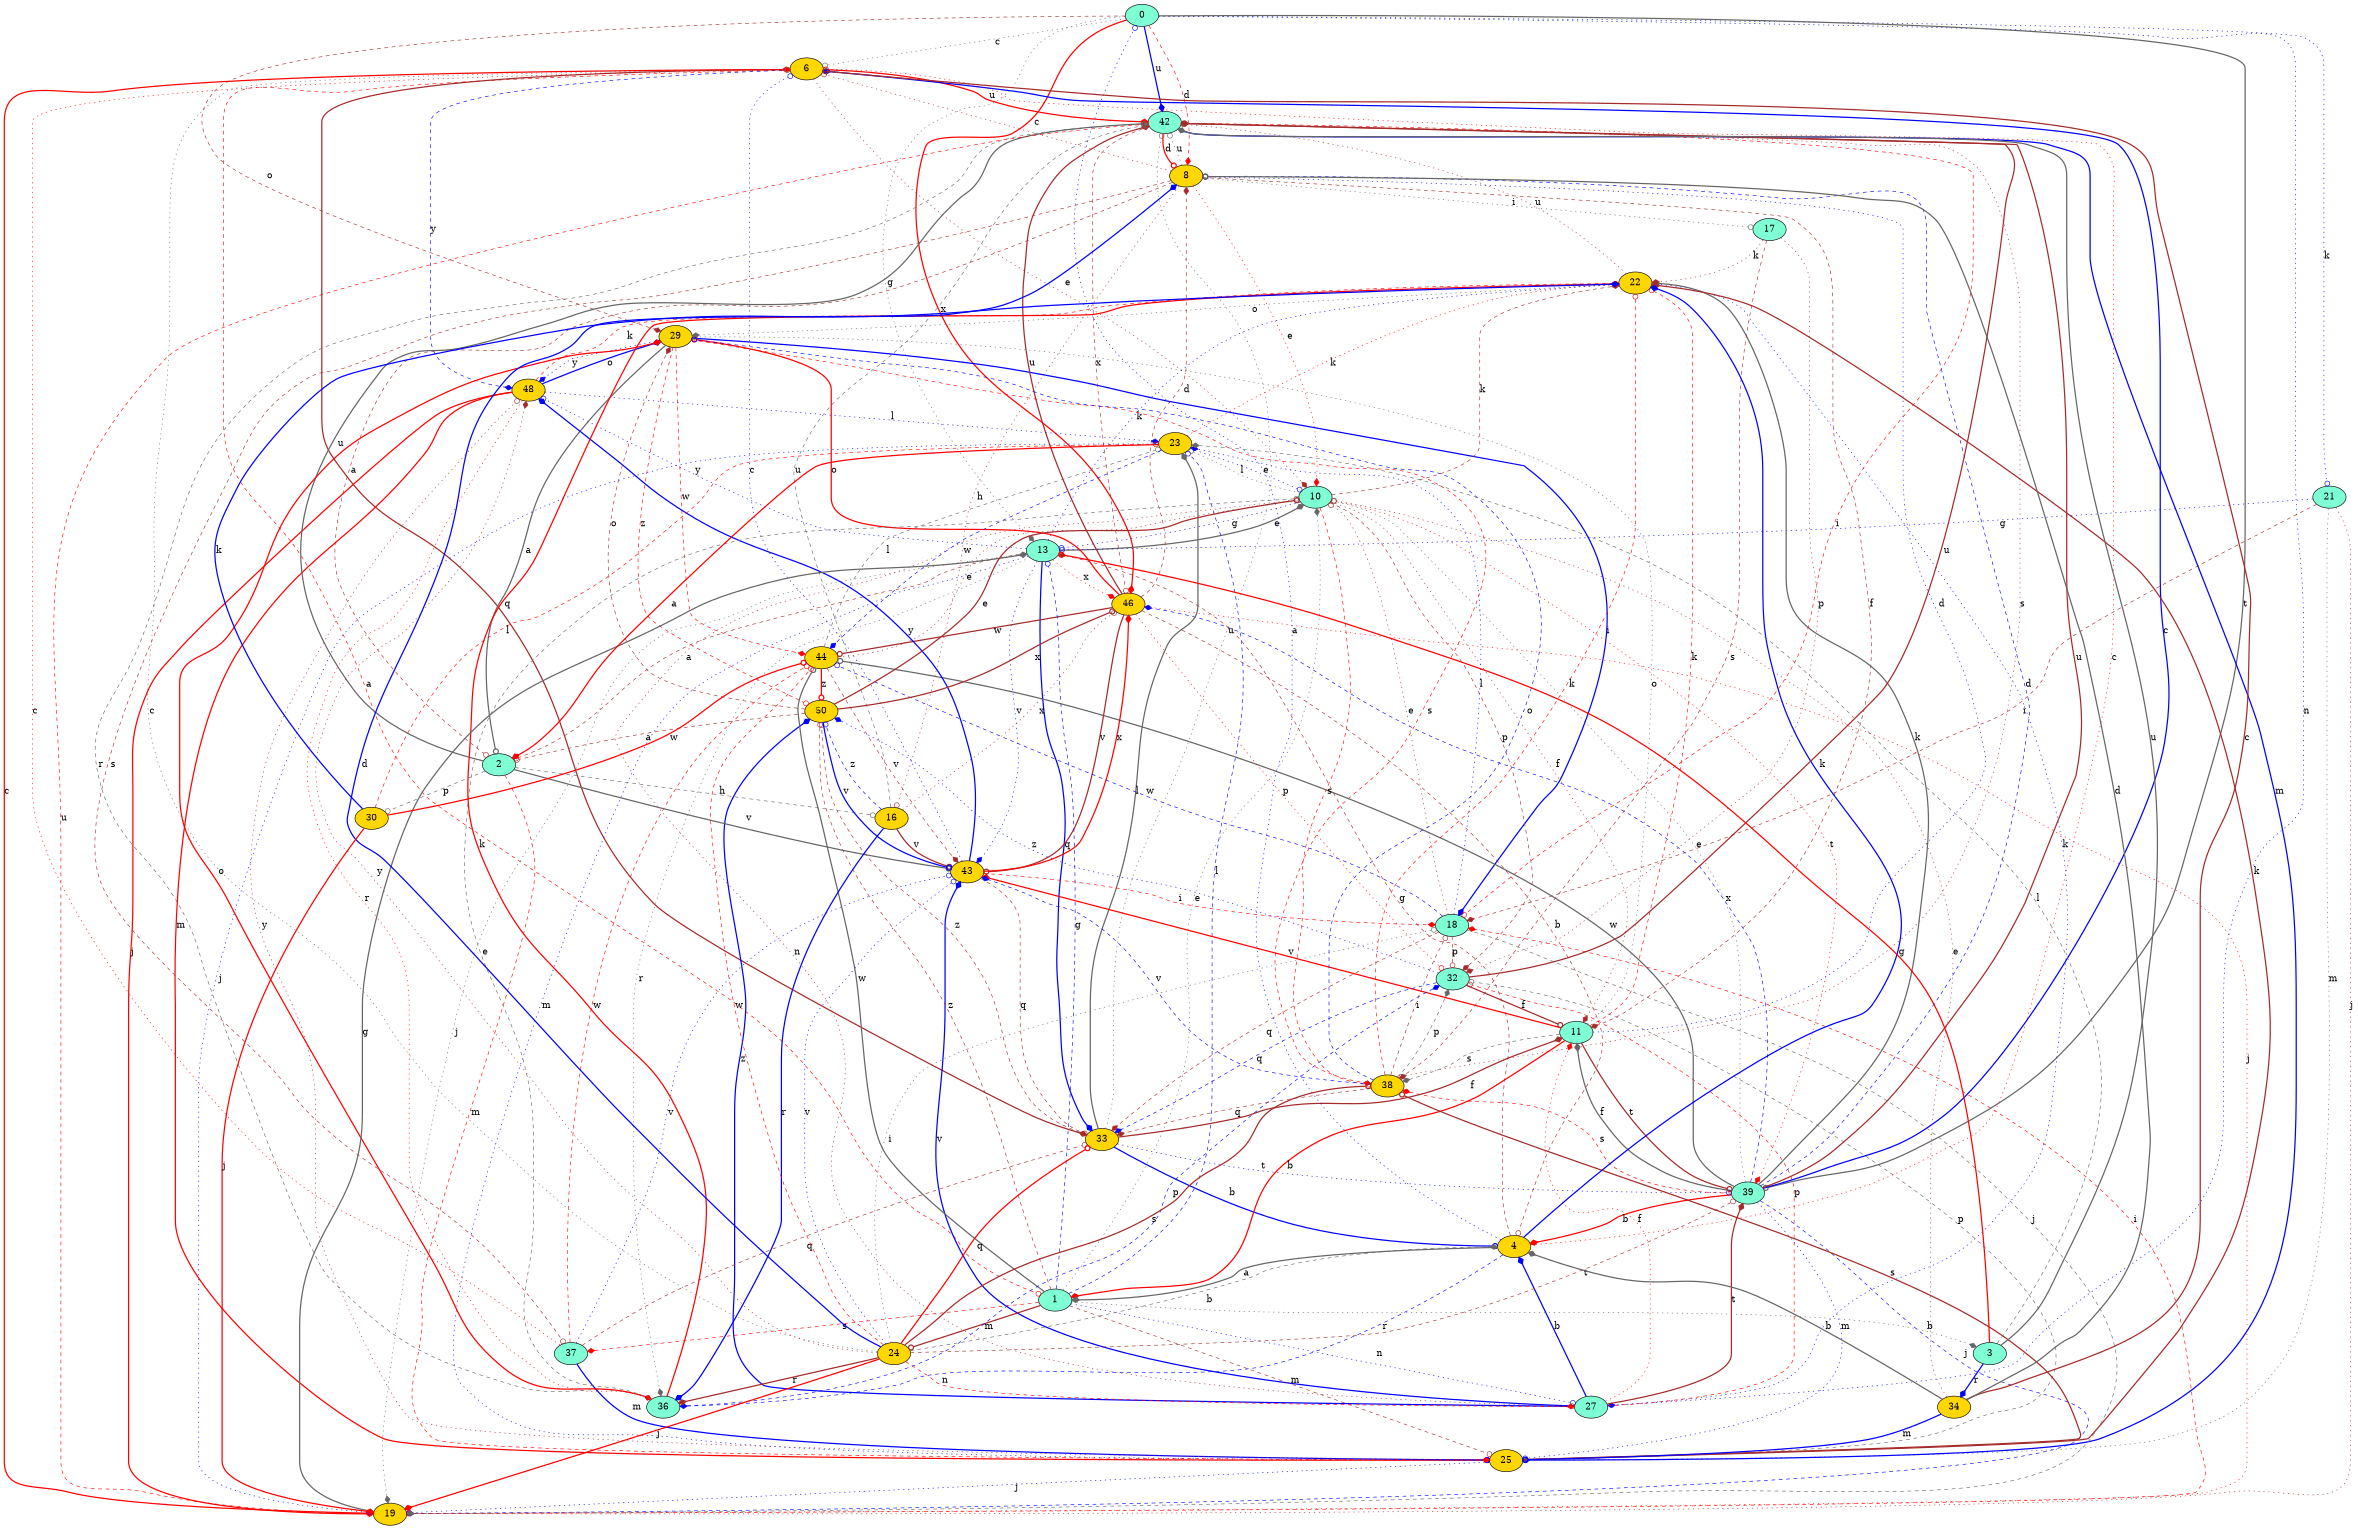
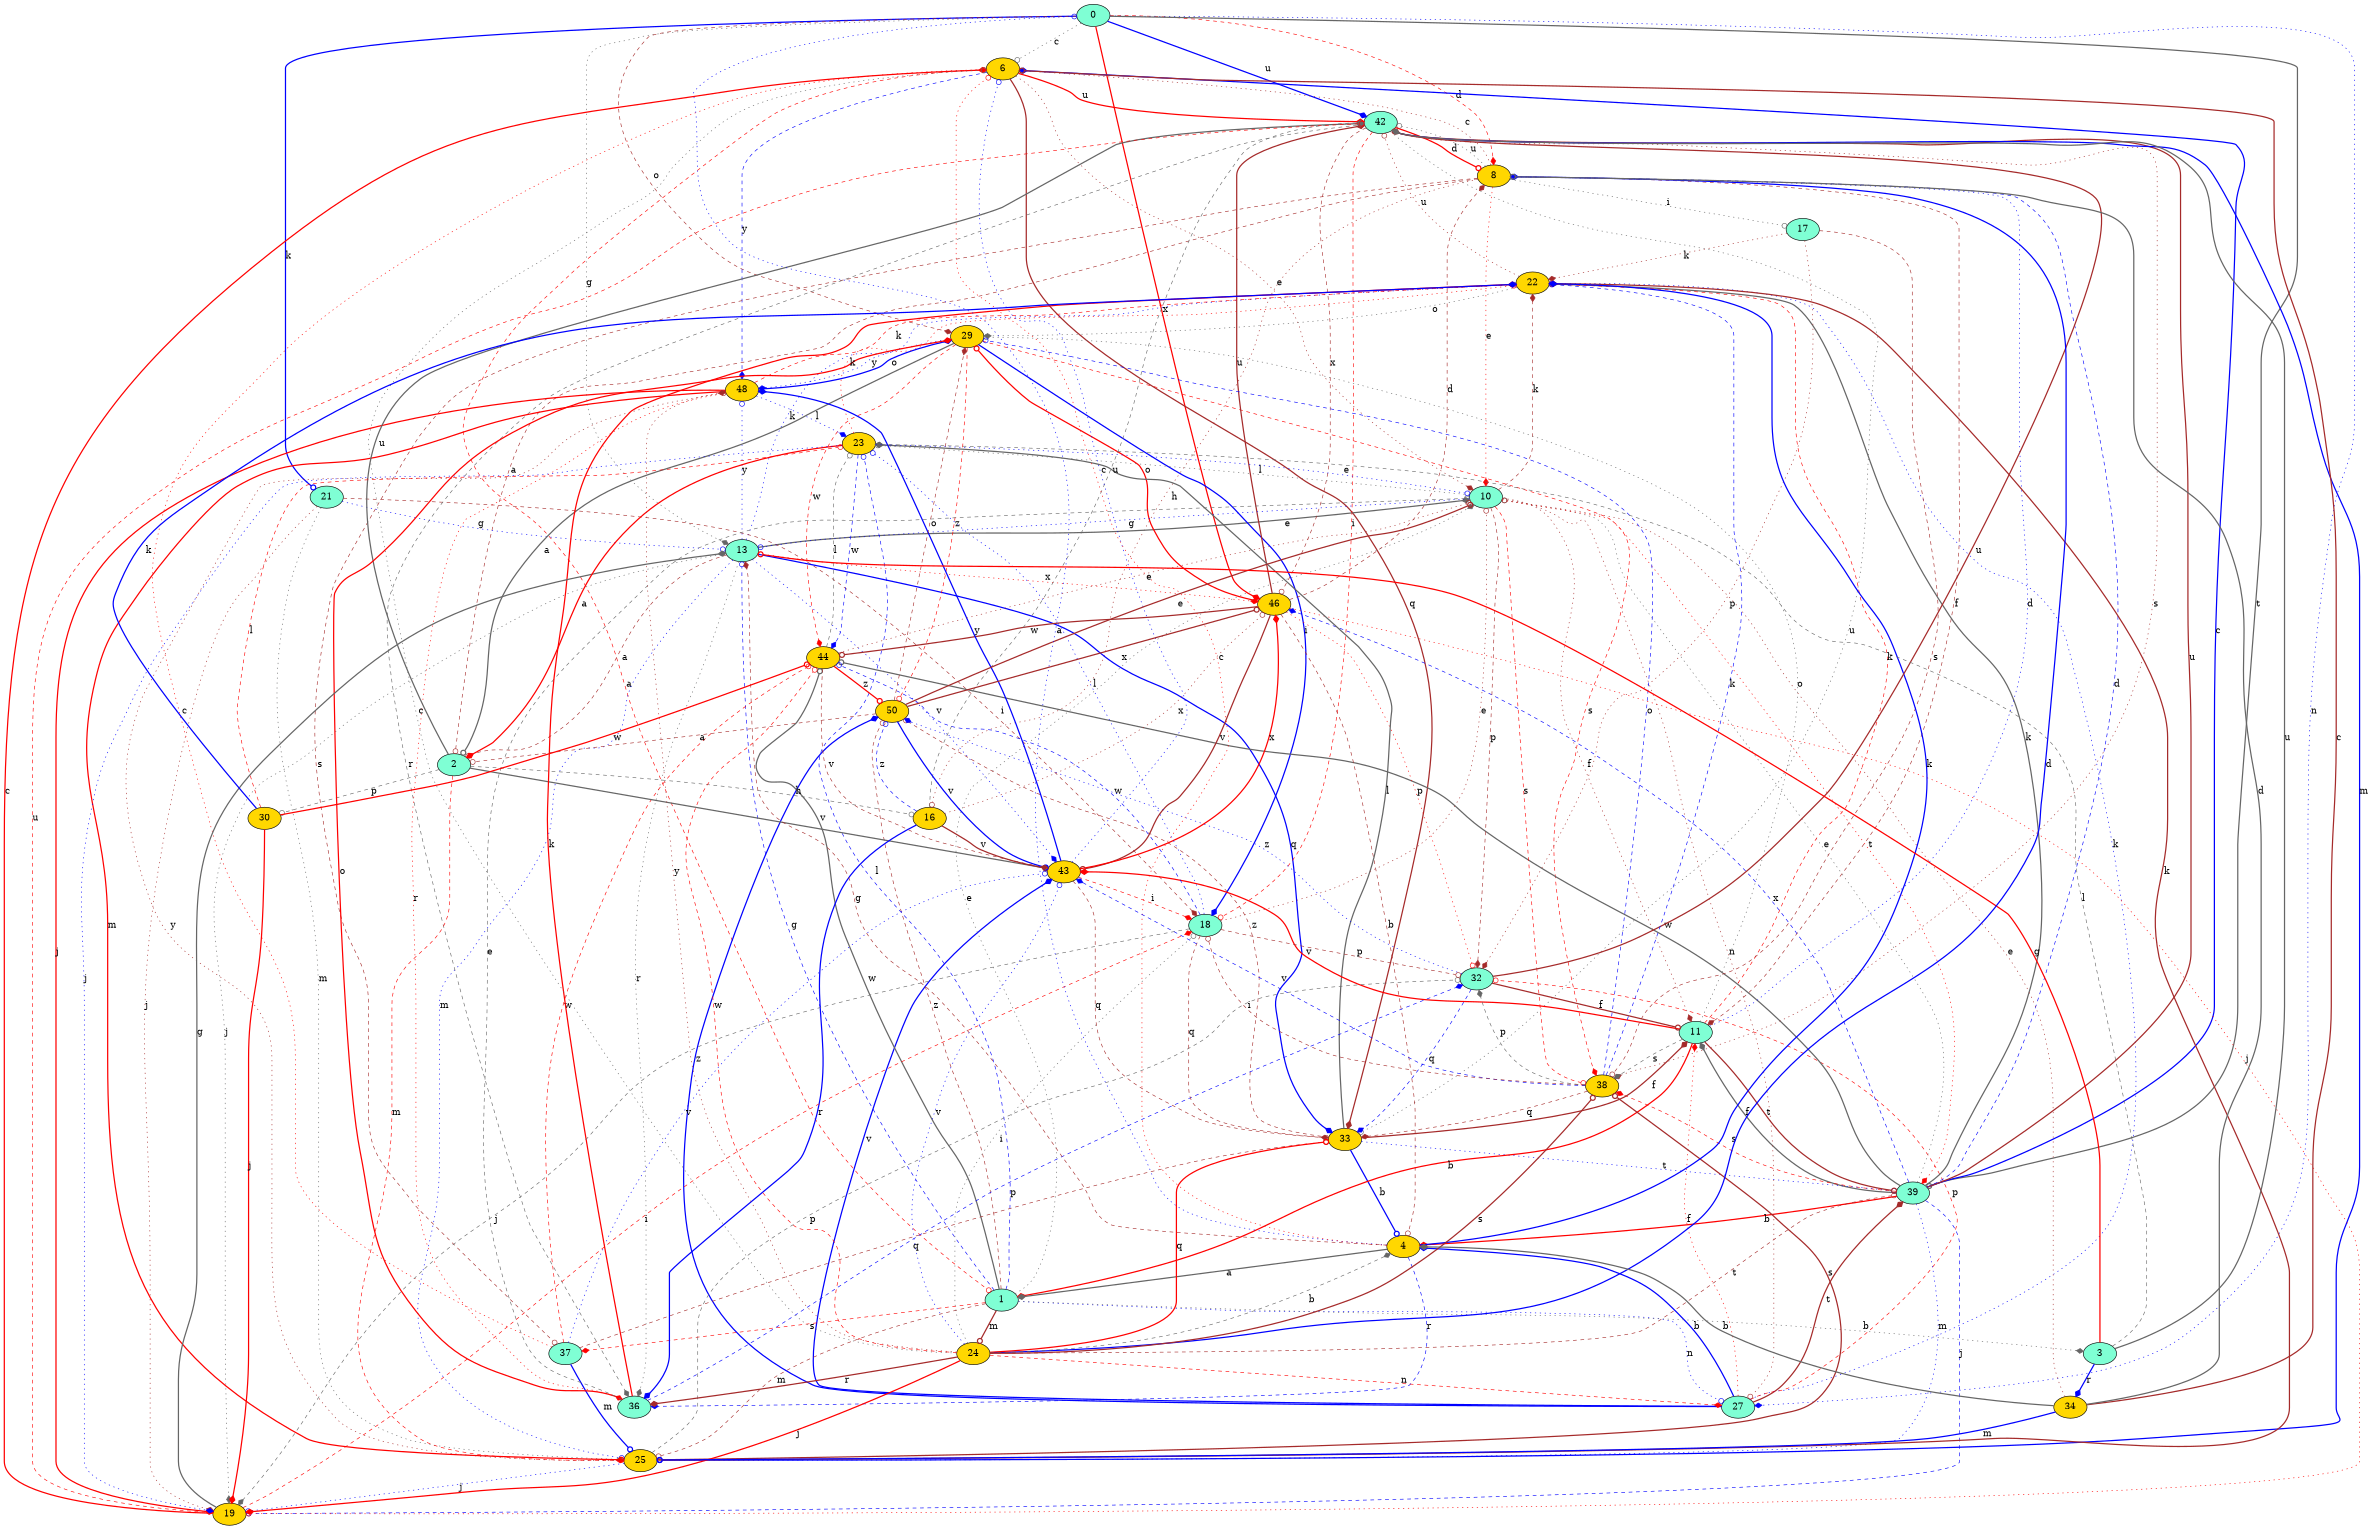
  strict digraph {
    node [fillcolor=gold style=filled]
    edge [arrowhead=odot color=brown style=dashed]
    0 [fillcolor=aquamarine]
    6
    8
    13 [fillcolor=aquamarine]
    21 [fillcolor=aquamarine]
    27 [fillcolor=aquamarine]
    29
    39 [fillcolor=aquamarine]
    42 [fillcolor=aquamarine]
    46
    1 [fillcolor=aquamarine]
    10 [fillcolor=aquamarine]
    33
    48
    37 [fillcolor=aquamarine]
    2 [fillcolor=aquamarine]
    16
    11 [fillcolor=aquamarine]
    17 [fillcolor=aquamarine]
    25
    43
    22
    36 [fillcolor=aquamarine]
    19
    18 [fillcolor=aquamarine]
    50
    4
    32 [fillcolor=aquamarine]
    44
    38
    3 [fillcolor=aquamarine]
    23
    24
    34
    30
    0 -> 6 [color=gray40 label=c style=dotted]
    0 -> 8 [arrowhead=diamond color=red label=d]
    0 -> 13 [arrowhead=diamond color=gray40 label=g style=dotted]
-   0 -> 21 [color=blue label=k style=dotted]
+   0 -> 21 [color=blue label=k style=bold]
    0 -> 27 [arrowhead=diamond color=blue label=n style=dotted]
    0 -> 29 [arrowhead=diamond label=o]
    0 -> 39 [color=gray40 label=t style=bold]
    0 -> 42 [arrowhead=diamond color=blue label=u style=bold]
    0 -> 46 [arrowhead=diamond color=red label=x style=bold]
    6 -> 42 [arrowhead=diamond color=red label=u style=bold]
    6 -> 1 [color=red label=a]
    6 -> 10 [arrowhead=diamond label=e style=dotted]
    6 -> 33 [arrowhead=diamond label=q style=bold]
    6 -> 48 [arrowhead=diamond color=blue label=y]
    8 -> 6 [label=c style=dotted]
    8 -> 42 [color=gray40 label=u style=dotted]
    8 -> 10 [arrowhead=diamond color=red label=e style=dotted]
    8 -> 37 [label=s]
    8 -> 2 [label=a]
    8 -> 16 [label=h style=dotted]
    8 -> 11 [arrowhead=diamond label=f]
    8 -> 17 [color=gray40 label=i style=dotted]
    13 -> 46 [arrowhead=diamond color=red label=x style=dotted]
    13 -> 10 [arrowhead=diamond color=gray40 label=e style=bold]
    13 -> 33 [arrowhead=diamond color=blue label=q style=bold]
    13 -> 48 [color=blue label=y style=dotted]
    13 -> 2 [label=a]
    13 -> 25 [color=blue label=m style=dotted]
    13 -> 43 [arrowhead=diamond color=blue label=v style=dotted]
    13 -> 22 [color=blue label=k style=dotted]
    13 -> 36 [arrowhead=diamond color=gray40 label=r style=dotted]
    13 -> 19 [arrowhead=diamond color=gray40 label=j style=dotted]
    21 -> 13 [color=blue label=g style=dotted]
    21 -> 25 [arrowhead=diamond color=gray40 label=m style=dotted]
    21 -> 19 [arrowhead=diamond label=j style=dotted]
    21 -> 18 [arrowhead=diamond label=i]
    27 -> 39 [arrowhead=diamond label=t style=bold]
    27 -> 11 [arrowhead=diamond color=red label=f style=dotted]
    27 -> 43 [arrowhead=diamond color=blue label=v style=bold]
    27 -> 22 [color=blue label=k style=dotted]
    27 -> 50 [arrowhead=diamond color=blue label=z style=bold]
    27 -> 4 [arrowhead=diamond color=blue label=b style=bold]
    27 -> 32 [color=red label=p]
    29 -> 48 [arrowhead=diamond color=blue label=y style=dotted]
    29 -> 2 [color=gray40 label=a style=bold]
    29 -> 18 [arrowhead=diamond color=blue label=i style=bold]
    29 -> 50 [color=red label=z]
    29 -> 44 [arrowhead=diamond color=red label=w]
    29 -> 38 [arrowhead=diamond color=red label=s]
    39 -> 6 [arrowhead=diamond color=blue label=c style=bold]
    39 -> 8 [color=blue label=d]
    39 -> 42 [label=u style=bold]
    39 -> 46 [arrowhead=diamond color=blue label=x]
    39 -> 10 [color=gray40 label=e style=dotted]
    39 -> 11 [arrowhead=diamond color=gray40 label=f style=bold]
    39 -> 25 [color=blue label=m style=dotted]
    39 -> 22 [arrowhead=diamond color=gray40 label=k style=bold]
    39 -> 19 [color=blue label=j]
    39 -> 4 [arrowhead=diamond color=red label=b style=bold]
    39 -> 44 [color=gray40 label=w style=bold]
    39 -> 38 [arrowhead=diamond color=red label=s]
    42 -> 8 [color=red label=d style=bold]
    42 -> 46 [label=x]
    42 -> 25 [color=blue label=m style=bold]
    42 -> 36 [arrowhead=diamond color=gray40 label=r]
    42 -> 18 [color=red label=i]
    42 -> 38 [arrowhead=diamond label=s style=dotted]
    46 -> 8 [arrowhead=diamond label=d]
    46 -> 29 [color=red label=o style=bold]
    46 -> 42 [arrowhead=diamond label=u style=bold]
    46 -> 43 [label=v style=bold]
    46 -> 19 [color=red label=j style=dotted]
    46 -> 4 [label=b]
    46 -> 32 [color=red label=p style=dotted]
    46 -> 44 [label=w style=bold]
    1 -> 13 [color=blue label=g]
    1 -> 27 [color=blue label=n style=dotted]
    1 -> 10 [arrowhead=diamond color=gray40 label=e style=dotted]
    1 -> 37 [arrowhead=diamond color=red label=s]
    1 -> 25 [label=m]
    1 -> 50 [label=z]
    1 -> 44 [color=gray40 label=w style=bold]
    1 -> 3 [arrowhead=diamond color=gray40 label=b style=dotted]
    1 -> 23 [color=blue label=l]
    1 -> 24 [label=m style=bold]
    10 -> 13 [color=blue label=g style=dotted]
    10 -> 27 [label=n style=dotted]
    10 -> 39 [arrowhead=diamond color=red label=t style=dotted]
    10 -> 11 [arrowhead=diamond label=f style=dotted]
    10 -> 22 [arrowhead=diamond label=k]
    10 -> 32 [arrowhead=diamond label=p]
    10 -> 38 [color=red label=s]
    10 -> 23 [color=gray40 label=l style=dotted]
    33 -> 39 [color=blue label=t style=dotted]
-   33 -> 42 [color=gray40 label=u style=dotted]
+   42 -> 33 [color=gray40 label=u style=dotted]
    33 -> 11 [arrowhead=diamond label=f style=bold]
    33 -> 50 [label=z]
    33 -> 4 [color=blue label=b style=bold]
    33 -> 23 [arrowhead=diamond color=gray40 label=l style=bold]
    48 -> 29 [arrowhead=diamond color=blue label=o style=bold]
    48 -> 25 [color=red label=m style=bold]
    48 -> 22 [arrowhead=diamond color=red label=k]
    48 -> 36 [arrowhead=diamond color=red label=r style=dotted]
    48 -> 19 [arrowhead=diamond color=red label=j style=bold]
    48 -> 23 [arrowhead=diamond color=blue label=l style=dotted]
    37 -> 6 [color=red label=c style=dotted]
    37 -> 33 [label=q]
    37 -> 25 [color=blue label=m style=bold]
    37 -> 43 [color=blue label=v style=dotted]
    37 -> 44 [color=red label=w]
    2 -> 42 [arrowhead=diamond color=gray40 label=u style=bold]
    2 -> 16 [color=gray40 label=h]
    2 -> 25 [arrowhead=diamond color=red label=m]
    2 -> 43 [color=gray40 label=v style=bold]
    2 -> 30 [color=gray40 label=p]
    16 -> 42 [arrowhead=diamond color=gray40 label=u]
    16 -> 46 [label=x style=dotted]
    16 -> 43 [label=v style=bold]
    16 -> 36 [arrowhead=diamond color=blue label=r style=bold]
    16 -> 50 [color=blue label=z]
    11 -> 8 [color=blue label=d style=dotted]
    11 -> 29 [color=gray40 label=o style=dotted]
    11 -> 39 [label=t style=bold]
    11 -> 1 [arrowhead=diamond color=red label=b style=bold]
    11 -> 43 [arrowhead=diamond color=red label=v style=bold]
    11 -> 22 [color=red label=k]
    11 -> 38 [arrowhead=diamond color=gray40 label=s]
    17 -> 22 [arrowhead=diamond label=k style=dotted]
    17 -> 32 [arrowhead=diamond label=p style=dotted]
    17 -> 38 [label=s]
    25 -> 48 [label=y style=dotted]
    25 -> 22 [arrowhead=diamond label=k style=bold]
    25 -> 19 [color=blue label=j style=dotted]
    25 -> 32 [color=gray40 label=p]
    25 -> 38 [label=s style=bold]
    43 -> 6 [color=blue label=c style=dotted]
    43 -> 46 [arrowhead=diamond color=red label=x style=bold]
    43 -> 33 [label=q]
    43 -> 48 [arrowhead=diamond color=blue label=y style=bold]
    43 -> 18 [arrowhead=diamond color=red label=i]
    22 -> 29 [arrowhead=diamond color=gray40 label=o style=dotted]
    22 -> 42 [label=u style=dotted]
    36 -> 29 [arrowhead=diamond color=red label=o style=bold]
    36 -> 10 [color=gray40 label=e]
    36 -> 22 [arrowhead=diamond color=red label=k style=bold]
    36 -> 32 [arrowhead=diamond color=blue label=p]
    19 -> 6 [arrowhead=diamond color=red label=c style=bold]
    19 -> 13 [arrowhead=diamond color=gray40 label=g style=bold]
    19 -> 42 [color=red label=u]
    19 -> 18 [arrowhead=diamond color=red label=i]
    18 -> 10 [label=e style=dotted]
    18 -> 33 [arrowhead=diamond label=q]
    18 -> 19 [arrowhead=diamond color=gray40 label=j]
    18 -> 32 [label=p]
    18 -> 44 [color=blue label=w]
-   18 -> 23 [arrowhead=diamond color=blue label=l style=dotted]
+   18 -> 23 [color=blue label=l style=dotted]
    50 -> 29 [arrowhead=diamond label=o]
    50 -> 46 [label=x style=bold]
    50 -> 10 [label=e style=bold]
    50 -> 2 [label=a]
    50 -> 43 [color=blue label=v style=bold]
    4 -> 0 [color=blue label=a style=dotted]
    4 -> 6 [color=red label=c style=dotted]
    4 -> 13 [arrowhead=diamond label=g]
    4 -> 1 [arrowhead=diamond color=gray40 label=a style=bold]
    4 -> 22 [arrowhead=diamond color=blue label=k style=bold]
    4 -> 36 [arrowhead=diamond color=blue label=r]
    32 -> 42 [arrowhead=diamond label=u style=bold]
    32 -> 33 [arrowhead=diamond color=blue label=q]
    32 -> 11 [label=f style=bold]
    32 -> 50 [arrowhead=diamond color=blue label=z style=dotted]
    44 -> 10 [label=e style=dotted]
    44 -> 43 [arrowhead=diamond label=v]
    44 -> 50 [color=red label=z style=bold]
    44 -> 23 [color=gray40 label=l]
    38 -> 29 [color=blue label=o]
    38 -> 33 [arrowhead=diamond label=q]
    38 -> 43 [arrowhead=diamond color=blue label=v]
-   38 -> 22 [color=red label=k]
+   38 -> 22 [color=blue label=k]
    38 -> 18 [label=i]
    38 -> 32 [arrowhead=diamond color=gray40 label=p]
    3 -> 13 [color=red label=g style=bold]
    3 -> 42 [arrowhead=diamond color=gray40 label=u style=bold]
    3 -> 23 [arrowhead=diamond color=gray40 label=l]
    3 -> 34 [arrowhead=diamond color=blue label=r style=bold]
    23 -> 10 [color=blue label=e style=dotted]
    23 -> 2 [arrowhead=diamond color=red label=a style=bold]
    23 -> 22 [color=red label=k style=dotted]
    23 -> 19 [arrowhead=diamond color=blue label=j style=dotted]
    23 -> 44 [arrowhead=diamond color=blue label=w]
    24 -> 6 [color=gray40 label=c style=dotted]
    24 -> 8 [arrowhead=diamond color=blue label=d style=bold]
    24 -> 27 [arrowhead=diamond color=red label=n]
    24 -> 39 [label=t]
    24 -> 33 [color=red label=q style=bold]
    24 -> 48 [arrowhead=diamond label=y style=dotted]
    24 -> 43 [color=blue label=v style=dotted]
    24 -> 36 [arrowhead=diamond label=r style=bold]
    24 -> 19 [arrowhead=diamond color=red label=j style=bold]
    24 -> 18 [color=gray40 label=i style=dotted]
    24 -> 4 [arrowhead=diamond color=gray40 label=b]
    24 -> 44 [color=red label=w]
    24 -> 38 [label=s style=bold]
    34 -> 6 [label=c style=bold]
    34 -> 8 [color=gray40 label=d style=bold]
    34 -> 10 [label=e style=dotted]
    34 -> 25 [color=blue label=m style=bold]
    34 -> 4 [arrowhead=diamond color=gray40 label=b style=bold]
    30 -> 22 [arrowhead=diamond color=blue label=k style=bold]
    30 -> 19 [arrowhead=diamond color=red label=j style=bold]
    30 -> 44 [color=red label=w style=bold]
    30 -> 23 [color=red label=l]
  }
